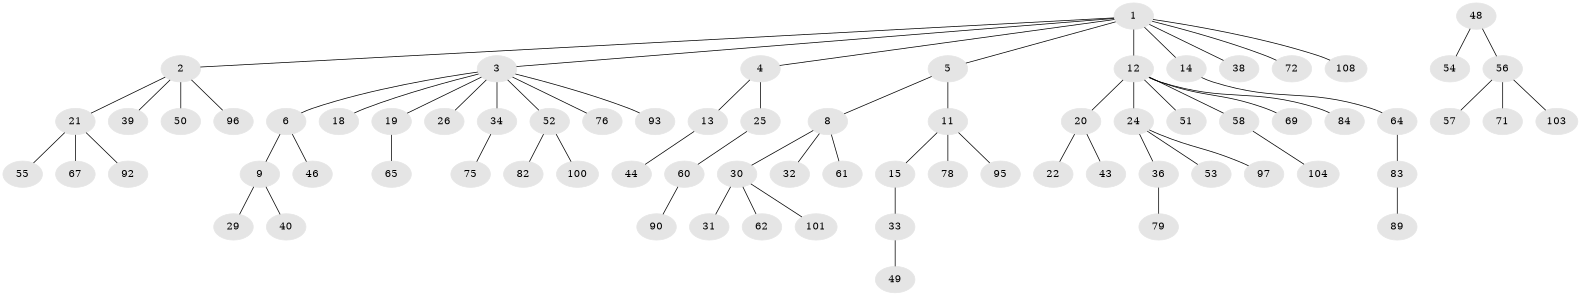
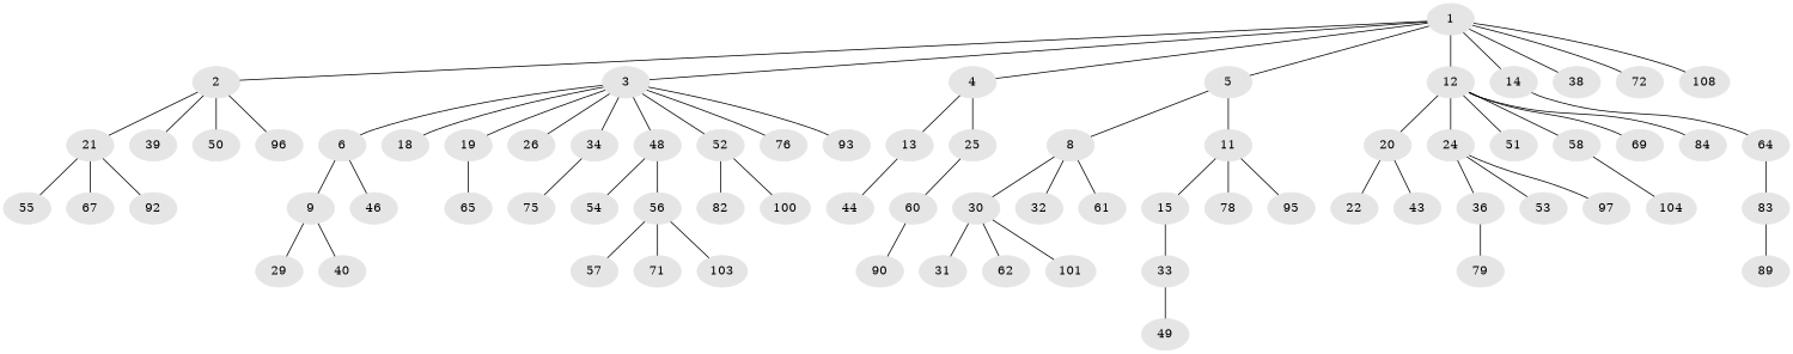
  graph {
    node [color=gray90 style=filled]
    1 [super="+10"]
    2 [super="+26"]
    3 [super="+7"]
    4 [super="+16"]
    5 [super="+74"]
    12 [super="+35"]
    14
    38
    72
    108
    21 [super="+41"]
    39 [super="+91"]
    50
    96
    6 [super="+23"]
    18 [super="+63"]
    19 [super="+37"]
    n18 [label=26 super="+47"]
    34
    48 [super="+85"]
    52 [super="+73"]
    76
    93
    13 [super="+112"]
    25
    8
    11 [super="+27"]
    20 [super="+68"]
    24 [super="+42"]
    51 [super="+105"]
    58 [super="+94"]
    69 [super="+109"]
    84
    64 [super="+87"]
    55
    67 [super="+110"]
    92
    9
    46 [super="+66"]
    65
    75 [super="+111"]
    54 [super="+88"]
    56 [super="+98"]
    82 [super="+102"]
    100
    44
    60 [super="+80"]
    30 [super="+59"]
    32 [super="+97"]
    61 [super="+81"]
    15 [super="+17"]
    78
    95 [super="+107"]
    29 [super="+70"]
    40 [super="+77"]
    31
    62 [super="+113"]
    101
    33
    22
    43 [super="+86"]
    36 [super="+45"]
    53
    n64 [label=97]
    104
    83
    49
    79
    90
    57
    71
    103 [super="+106"]
    89
    1 -- 2
    1 -- 3
    1 -- 4
    1 -- 5
    1 -- 12
    1 -- 14
    1 -- 38
    1 -- 72
    1 -- 108
    2 -- 21
    2 -- 39
    2 -- 50
    2 -- 96
    3 -- 6
    3 -- 18
    3 -- 19
    3 -- n18
    3 -- 34
+   3 -- 48
    3 -- 52
    3 -- 76
    3 -- 93
    4 -- 13
    4 -- 25
    5 -- 8
    5 -- 11
    12 -- 20
    12 -- 24
    12 -- 51
    12 -- 58
    12 -- 69
    12 -- 84
    14 -- 64
    21 -- 55
    21 -- 67
    21 -- 92
    6 -- 9
    6 -- 46
    19 -- 65
    34 -- 75
    48 -- 54
    48 -- 56
    52 -- 82
    52 -- 100
    13 -- 44
    25 -- 60
    8 -- 30
    8 -- 32
    8 -- 61
    11 -- 15
    11 -- 78
    11 -- 95
    20 -- 22
    20 -- 43
    24 -- 36
    24 -- 53
    24 -- n64
    58 -- 104
    64 -- 83
    9 -- 29
    9 -- 40
    56 -- 57
    56 -- 71
    56 -- 103
    60 -- 90
    30 -- 31
    30 -- 62
    30 -- 101
    15 -- 33
    33 -- 49
    36 -- 79
    83 -- 89
  }
